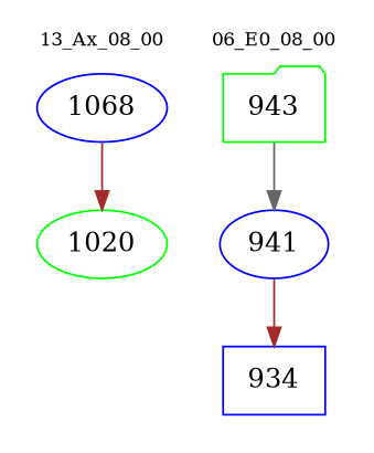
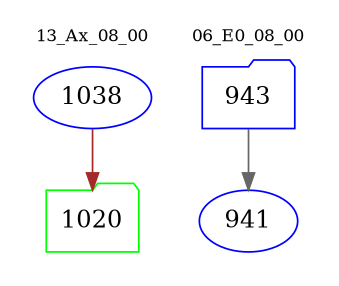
  digraph {
    node [color=blue shape=ellipse]
    edge [color=brown]
-   n1 [label=1068]
-   n2 [color=green label=1020]
+   n1 [label=1038]
+   n2 [color=green label=1020 shape=folder]
    n3 [label=941]
-   n4 [label=934 shape=box]
-   n5 [color=green label=943 shape=folder]
+   n5 [label=943 shape=folder]
    subgraph cluster_1 {
      color=white
      fontsize=10
      label="13_Ax_08_00"
      n1
      n2
    }
    subgraph cluster_2 {
      color=white
      fontsize=10
      label="06_E0_08_00"
      n3
-     n4
      n5
    }
    n1 -> n2
-   n3 -> n4
    n5 -> n3 [color=gray40]
  }
